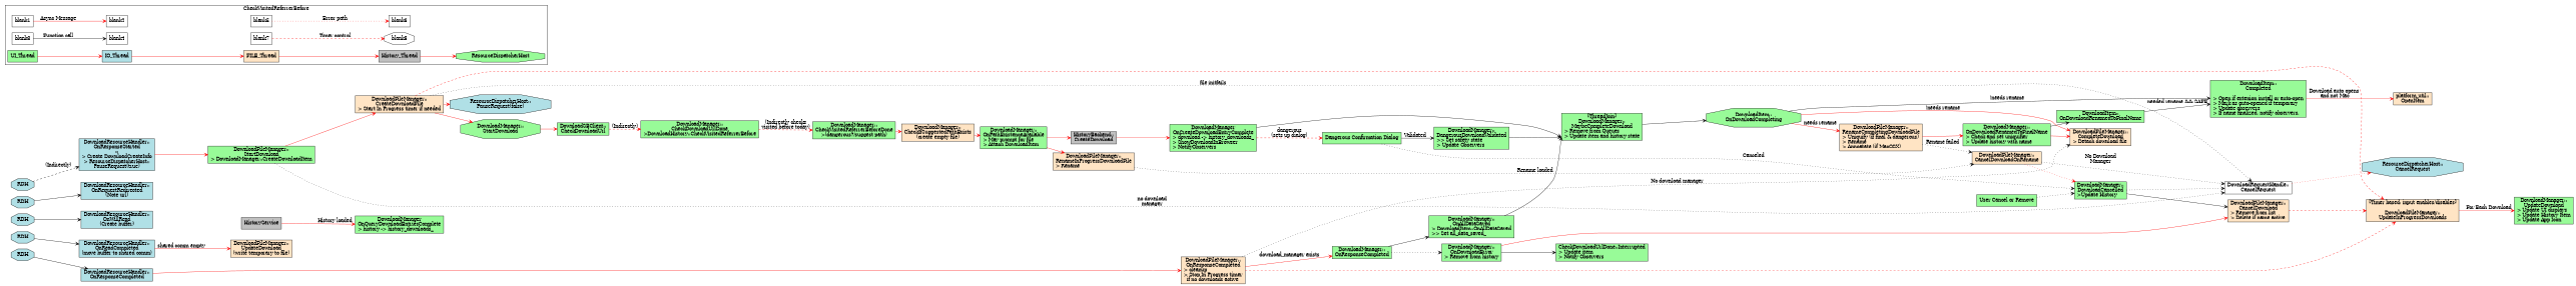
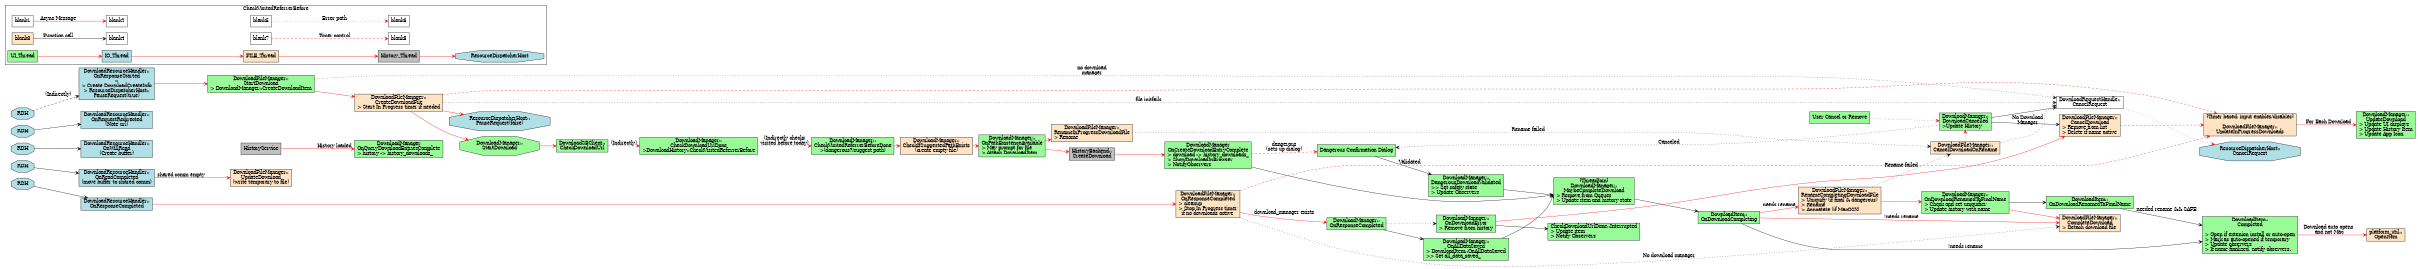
  digraph {
    rankdir=LR
    ranksep=0.25
    node [fillcolor=palegreen shape=box style=filled]
    edge [arrowhead=vee color=red]
    n1 [fillcolor=powderblue label=RDH shape=octagon]
    n2 [fillcolor=powderblue label=RDH shape=octagon]
    n3 [fillcolor=powderblue label=RDH shape=octagon]
    n4 [fillcolor=powderblue label=RDH shape=octagon]
    n5 [fillcolor=powderblue label=RDH shape=octagon]
    n6 [label="DownloadManager::\nDownloadCancelled\n>Update History\l"]
    n7 [label="User Cancel or Remove"]
    n8 [fillcolor=bisque label="[Timer based; input enables/disables]\n\nDownloadFileManager::\nUpdateInProgressDownloads"]
    n9 [fillcolor=bisque label="DownloadFileManager::\nCancelDownload\n> Remove from list\l> Delete if name active\l"]
    n10 [fillcolor=white label="DownloadRequestHandle::\nCancelRequest"]
    n11 [fillcolor=powderblue label="DownloadResourceHandler::\nOnResponseStarted\n--\n> Create DownloadCreateInfo\n> ResourceDispatcherHost::\nPauseRequest(true)"]
    n12 [fillcolor=powderblue label="DownloadResourceHandler::\nOnWillRead\n(Create buffer)"]
    n13 [fillcolor=powderblue label="DownloadResourceHandler::\nOnRequestRedirected\n(Note url)"]
    n14 [fillcolor=powderblue label="DownloadResourceHandler::\nOnReadCompleted\n(move buffer to shared comm)"]
    n15 [fillcolor=powderblue label="DownloadResourceHandler::\nOnResponseCompleted"]
    blank1 [fillcolor=white]
    blank2 [fillcolor=white]
    blank5 [fillcolor=white]
-   blank3 [fillcolor=white]
+   blank3 [fillcolor=bisque]
    blank4 [fillcolor=white]
    blank7 [fillcolor=white]
    blank6 [fillcolor=white]
-   blank8 [fillcolor=white shape=octagon]
+   blank8 [fillcolor=white]
    UI_Thread
    IO_Thread [fillcolor=powderblue]
    FILE_Thread [fillcolor=bisque]
    History_Thread [fillcolor=grey]
-   ResourceDispatcherHost [shape=octagon]
+   ResourceDispatcherHost [fillcolor=powderblue shape=octagon]
    n29 [label="DownloadManager::\nUpdateDownload\n> Update UI displays\l> Update History Item\l> Update App Icon\l"]
    n30 [fillcolor=powderblue label="ResourceDispatcherHost::\nCancelRequest" shape=octagon]
    n31 [label="DownloadFileManager::\nStartDownload\n> DownloadManager::CreateDownloadItem\l"]
    n32 [fillcolor=grey label=HistoryService]
    n33 [fillcolor=bisque label="DownloadFileManager::\nUpdateDownload\n(write temporary to file)"]
    n34 [fillcolor=bisque label="DownloadFileManager::\nOnResponseCompleted\n> cleanup\l> Stop In Progress timer\l  if no downloads active\l"]
    n35 [fillcolor=bisque label="DownloadFileManager::\nCreateDownloadFile\n> Start In Progress timer if needed\l"]
    n36 [label="DownloadManager\nOnQueryDownloadEntriesComplete\n> history -> history_downloads_\l"]
    n37 [fillcolor=bisque label="DownloadFileManager::\nCompleteDownload\n> Detach download file\l"]
    n38 [label="DownloadManager::\nOnResponseCompleted"]
    n39 [fillcolor=powderblue label="ResourceDispatcherHost::\nPauseRequest(false)" shape=octagon]
    n40 [label="DownloadManager::\nStartDownload\n" shape=octagon]
    n41 [label="DownloadSBClient::\nCheckDownloadUrl"]
    n42 [label="DownloadManager::\nCheckDownloadUrlDone\n>DownloadHistory::CheckVisitedReferrerBefore"]
    n43 [label="DownloadManager::\nOnPathExistenceAvailable\n> May prompt for file\l> Attach DownloadItem\l"]
    n44 [fillcolor=grey label="HistoryBackend::\nCreateDownload"]
    n45 [fillcolor=bisque label="DownloadFileManager::\nRenameInProgressDownloadFile\n> Rename\l"]
    n46 [label="DownloadManager\nOnCreateDownloadEntryComplete\n> download -> history_downloads_\l> ShowDownloadInBrowser\l> NotifyObservers\l"]
    n47 [fillcolor=bisque label="DownloadFileManager::\nCancelDownloadOnRename\n"]
    n48 [label="DownloadManager::\nOnDownloadRenamedToFinalName\n> Check and set uniquifier\l> Update history with name\l"]
    n49 [label="DownloadItem::\nOnDownloadRenamedToFinalName"]
    n50 [label="DownloadItem::\nCompleted\n\n> Open if extenion install or auto-open\l> Mark as auto-opened if temporary\l> Update observers\l> If name finalized, notify observers.\l"]
    n51 [fillcolor=bisque label="platform_util::\nOpenItem"]
    n52 [label="DownloadManager::\nOnAllDataSaved\n> DownloadItem::OnAllDataSaved\l>> Set all_data_saved_\l"]
    n53 [label="[ThreadJoin]\nDownloadManager::\nMaybeCompleteDownload\n> Remove from Queues\l> Update item and history state\l"]
-   n54 [label="DownloadItem::\nOnDownloadCompleting" shape=octagon]
+   n54 [label="DownloadItem::\nOnDownloadCompleting"]
    n55 [fillcolor=bisque label="DownloadFileManager::\nRenameCompletingDownloadFile\n> Uniquify (if final & dangerous)\l> Rename\l> Annoatate (if MacOSX)\l"]
    n56 [label="Dangerous Confirmation Dialog"]
    n57 [label="DownloadManager::\nDangerousDownloadValidated\n>> Set safety state\l> Update Observers\l"]
    n58 [label="DownloadManager::\nCheckVisitedReferrerBeforeDone\n>(dangerous?/suggest path)"]
    n59 [fillcolor=bisque label="DownloadManager::\nCheckIfSuggestedPathExists\n(create empty file)"]
    n60 [label="DownloadManager::\nOnDownloadError\n> Remove from history\l"]
    n61 [label="CheckDownloadUrlDone::Interrupted\n> Update item\l> Notify Observers\l"]
    subgraph cluster_1 {
      color=invis
      rank=same
      n1
      n2
      n3
      n4
      n5
    }
    subgraph cluster_2 {
      color=invis
      n6
      n7
      n8
      n9
      n10
    }
    subgraph sub_3 {
      rank=same
      n11
      n12
      n13
      n14
      n15
    }
    subgraph cluster_4 {
      label=CheckVisitedReferrerBefore
      blank1
      blank2
      blank5
      blank3
      blank4
      blank7
      blank6
      blank8
      UI_Thread
      IO_Thread
      FILE_Thread
      History_Thread
      ResourceDispatcherHost
    }
    n1 -> n11 [color=black label="(Indirectly)" style=dashed]
    n2 -> n13 [color=black]
    n3 -> n12 [color=black]
    n4 -> n14 [color=black]
    n5 -> n15 [color=black]
    n6 -> n9 [color=black style=solid]
-   n6 -> n10 [color=black style=dotted]
-   n7 -> n6 [color=black style=dotted]
+   n6 -> n10 [color=black style=solid]
+   n7 -> n6 [style=dotted]
    n8 -> n29 [label="For Each Download" style=solid]
    n9 -> n8 [style=dashed]
    n10 -> n30 [style=dotted]
    n11 -> n13 [style=invis]
    n11 -> n31
    n12 -> n14 [style=invis]
    n12 -> n32 [style=invis]
    n13 -> n12 [style=invis]
    n14 -> n15 [style=invis]
    n14 -> n33 [label="shared comm empty"]
    n15 -> n34
    blank1 -> blank2 [label="Async Message" style=normal]
    blank2 -> blank5 [color=invis style=normal]
    blank5 -> blank6 [label="Error path" style=dotted]
    blank3 -> blank4 [color=black label="Function call" style=normal]
    blank4 -> blank7 [color=invis style=normal]
    blank7 -> blank8 [label="Timer control" style=dashed]
    UI_Thread -> IO_Thread [style=normal weight=10]
    IO_Thread -> FILE_Thread [style=normal weight=10]
    FILE_Thread -> History_Thread [style=normal weight=10]
    History_Thread -> ResourceDispatcherHost [style=normal weight=10]
    n31 -> n10 [color=black label="no download\nmanager" style=dotted]
    n31 -> n35
    n32 -> n36 [label="History loaded"]
    n34 -> n8 [style=dashed]
    n34 -> n37 [color=black label="No download manager" style=dotted weight=0]
    n34 -> n38 [label="download_manager exists"]
    n35 -> n8 [style=dashed]
    n35 -> n10 [color=black label="file init\fails" style=dotted]
    n35 -> n39
    n35 -> n40
    n38 -> n52 [color=black]
    n38 -> n60 [color=black style=dotted]
    n40 -> n41
    n41 -> n42 [label="(Indirectly)" style=dashed]
    n42 -> n58 [label="(Indirectly checks\nvisited before today)" style=dashed]
    n43 -> n44
    n43 -> n45
    n44 -> n46
-   n45 -> n47 [color=black label="Rename loaded" style=dotted]
+   n45 -> n47 [color=black label="Rename failed" style=dotted]
    n46 -> n53 [color=black samehead=join]
    n46 -> n56 [label="dangerous\n(sets up dialog)" style=dashed]
    n47 -> n6 [style=dotted]
    n47 -> n10 [color=black label="No Download\nManager" style=dotted]
    n48 -> n37
    n48 -> n49 [color=black]
    n49 -> n50 [color=black label="needed rename && SAFE"]
    n50 -> n51 [label="Download auto opens\n and not Mac"]
    n52 -> n53 [color=black samehead=join]
    n53 -> n54 [color=black]
    n54 -> n37 [label="!needs rename"]
    n54 -> n50 [color=black label="!needs rename"]
    n54 -> n55 [label="needs rename"]
    n55 -> n47 [color=black label="Rename failed" style=dotted]
    n55 -> n48
-   n56 -> n6 [color=black label=Canceled style=dotted]
+   n6 -> n56 [color=black label=Canceled style=dotted]
    n56 -> n57 [color=black label=Validated]
    n57 -> n53 [color=black samehead=join]
    n58 -> n59
    n59 -> n43
    n60 -> n9 [style=solid]
    n60 -> n61 [color=black style=solid]
  }
